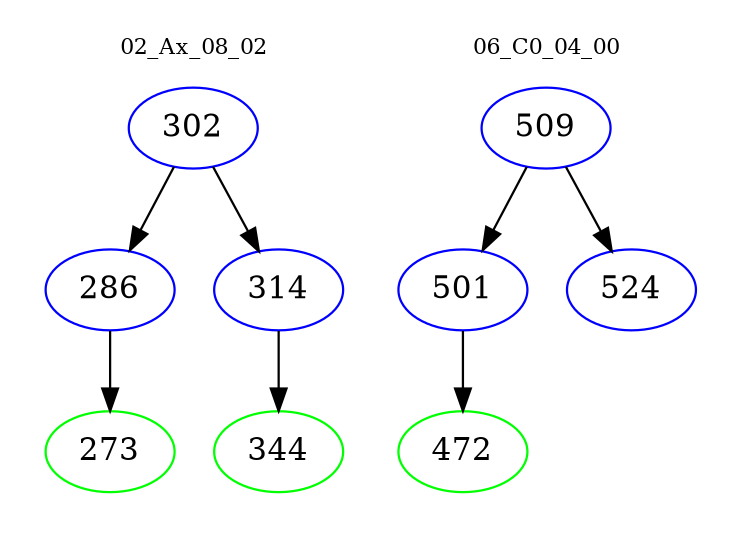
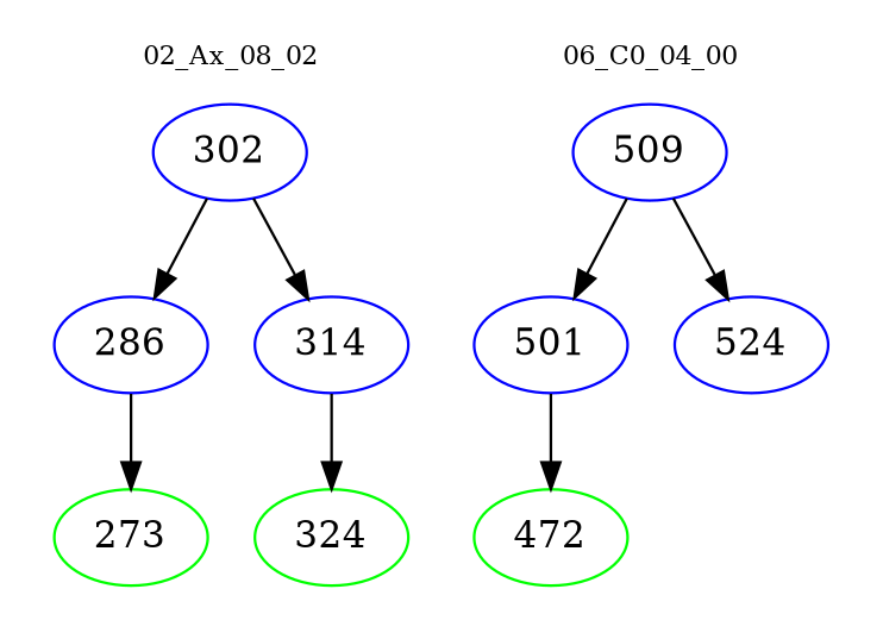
  digraph {
    node [color=blue]
    edge [color=black]
    n1 [label=302]
    n2 [label=286]
    n3 [label=314]
    n4 [color=green label=273]
-   n5 [color=green label=344]
+   n5 [color=green label=324]
    n6 [label=509]
    n7 [label=501]
    n8 [label=524]
    n9 [color=green label=472]
    subgraph cluster_1 {
      color=white
      fontsize=10
      label="02_Ax_08_02"
      n1
      n2
      n3
      n4
      n5
    }
    subgraph cluster_2 {
      color=white
      fontsize=10
      label="06_C0_04_00"
      n6
      n7
      n8
      n9
    }
    n1 -> n2
    n1 -> n3
    n2 -> n4
    n3 -> n5
    n6 -> n7
    n6 -> n8
    n7 -> n9
  }
